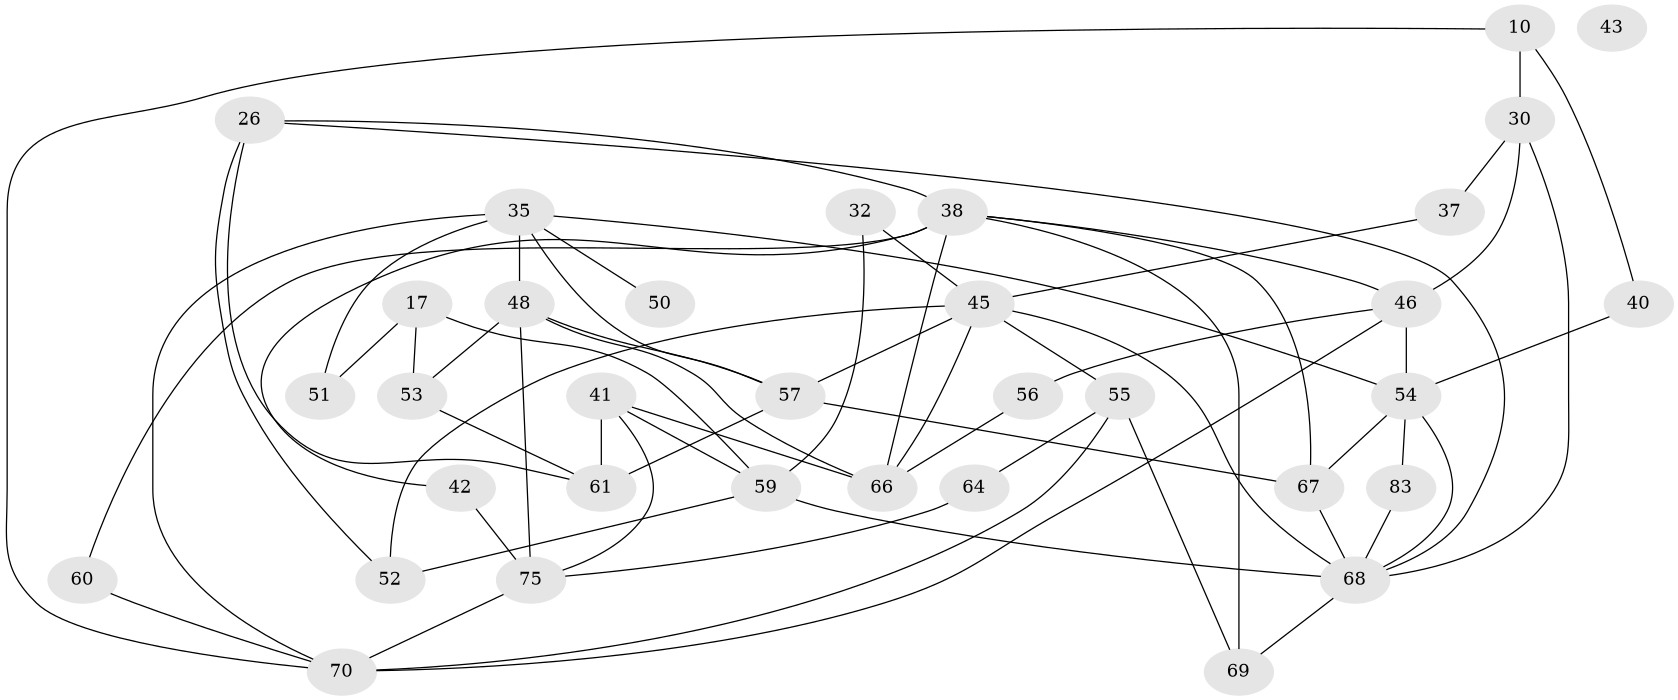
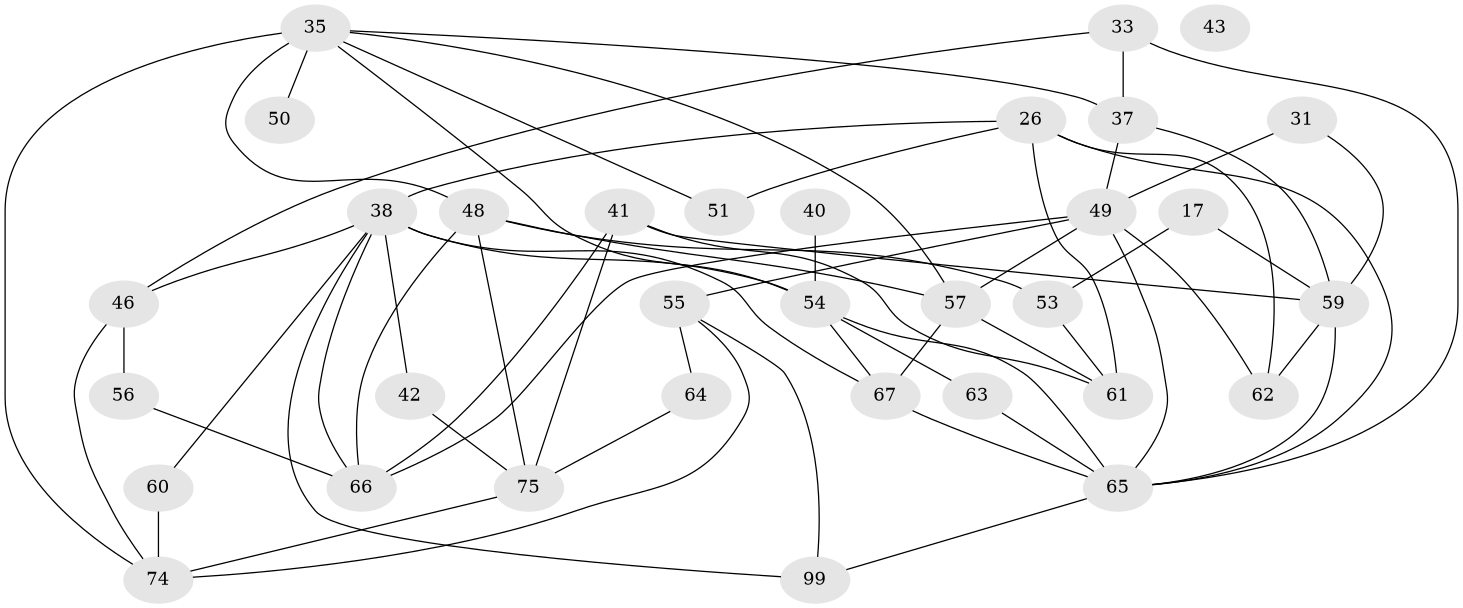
  graph {
    node [color=gray90 style=filled]
-   10
-   33 [label=30]
+   33
    40
-   70 [super="+36+34"]
-   68 [super="+15+16"]
+   70 [super="+36+34" label=74]
+   68 [super="+15+16" label=65]
    37
    46 [super="+18"]
    54 [super="+5+28"]
    53 [super="+45"]
    61 [super="+22"]
    17
    59
-   62 [super="+58" label=52]
+   62 [super="+58"]
    26 [super="+9"]
    38 [super="+21"]
    51
    67 [super="+2"]
    42
    60 [super="+27"]
    66 [super="+25+52"]
-   69 [super="+11"]
-   49 [super="+14+20" label=45]
+   69 [super="+11" label=99]
+   49 [super="+14+20"]
    57 [super="+30"]
    55 [super="+32"]
-   31 [label=32]
+   31
    56 [super="+7"]
    35 [super="+19"]
    48 [super="+12+39"]
    50
    n30 [label=75 super="+44"]
-   63 [label=83]
+   63
    41 [super="+13"]
    64
    43
-   10 -- 33
-   10 -- 40
-   10 -- 70
    33 -- 68 [weight=2]
    33 -- 37
    33 -- 46 [weight=2]
    40 -- 54 [weight=2]
    68 -- 69 [weight=2]
+   37 -- 59
    37 -- 49
    46 -- 70 [weight=2]
    46 -- 56
    54 -- 68
    54 -- 67 [weight=2]
    54 -- 63 [weight=2]
    53 -- 61 [weight=2]
    17 -- 53
    17 -- 59
    59 -- 68 [weight=2]
    59 -- 62
    26 -- 68
    26 -- 61 [weight=2]
    26 -- 62
    26 -- 38
-   17 -- 51
+   26 -- 51
    38 -- 46 [weight=2]
-   46 -- 54 [weight=2]
+   38 -- 54 [weight=2]
    38 -- 67
    38 -- 42
    38 -- 60
    38 -- 66 [weight=2]
    38 -- 69
    67 -- 68
    42 -- n30
    60 -- 70 [weight=2]
    49 -- 68
    49 -- 62
    49 -- 66 [weight=2]
    49 -- 57
    49 -- 55 [weight=2]
    57 -- 61
    57 -- 67
    55 -- 70 [weight=2]
    55 -- 69 [weight=2]
    55 -- 64
    31 -- 59
    31 -- 49
    56 -- 66
    35 -- 70 [weight=2]
+   35 -- 37
    35 -- 54
    35 -- 51
    35 -- 57
    35 -- 48
    35 -- 50
    48 -- 53 [weight=3]
    48 -- 66
    48 -- 57
    48 -- n30 [weight=2]
    n30 -- 70
    63 -- 68 [weight=2]
    41 -- 61
    41 -- 59
    41 -- 66
    41 -- n30
    64 -- n30
  }
